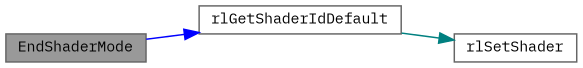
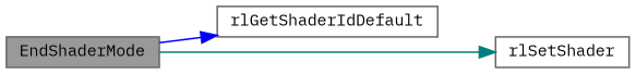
  digraph {
    fontname="IBM Plex Mono"
    rankdir=LR
    node [color=grey40 fillcolor=white fontname="IBM Plex Mono" fontsize=10 shape=box style=filled]
    edge [fontname="IBM Plex Mono" fontsize=10 labelfontname=Helvetica labelfontsize=10 style=solid]
    n1 [color=gray40 fillcolor=grey60 fontcolor=black height=0.2 label=EndShaderMode width=0.4]
    n2 [height=0.2 label=rlGetShaderIdDefault width=0.4]
    n3 [height=0.2 label=rlSetShader width=0.4]
    n1 -> n2 [color=blue]
-   n2 -> n3 [color=teal]
+   n1 -> n3 [color=teal]
  }
